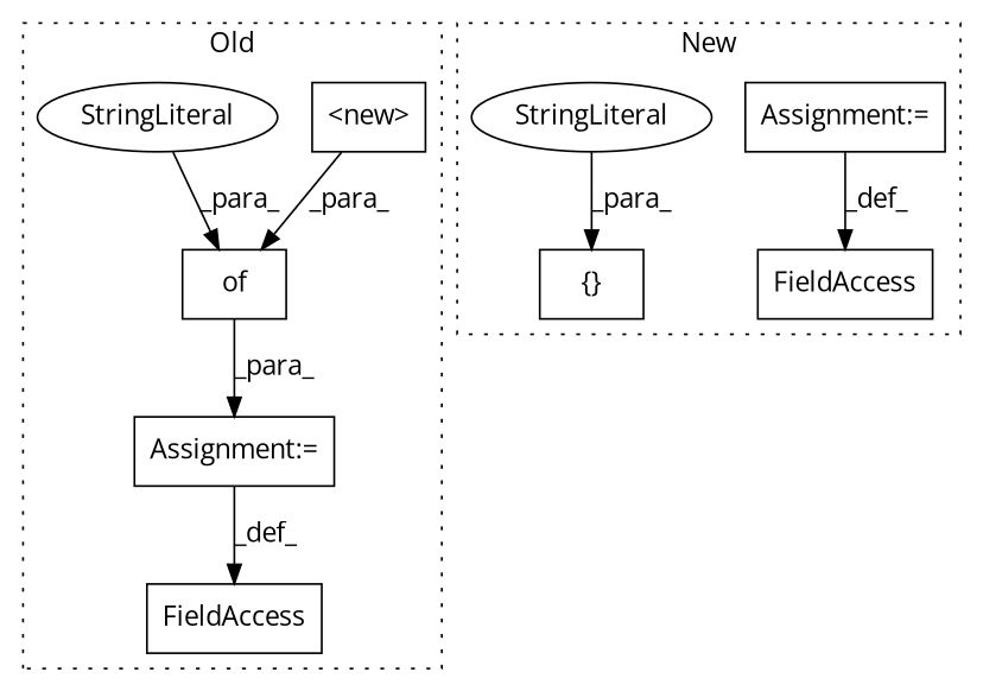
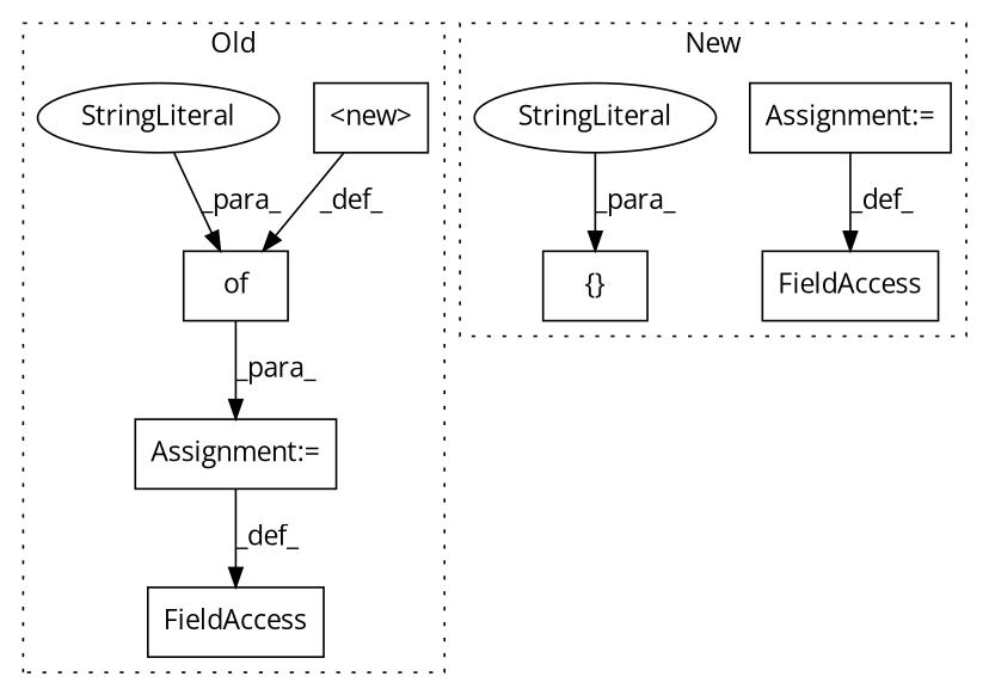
  digraph {
    fontname="Open Sans"
    node [a=22 fontname="Open Sans" l=1 shape=box]
    edge [fontname="Open Sans"]
    n1 [a=14 l=23 label="<new>" s=49725]
    n2 [l=22 label=FieldAccess s=49451]
    n3 [a=32 l="3,1" label=of s="49478,49827"]
    n4 [a=45 l=10 label=StringLiteral s=49481 shape=ellipse]
    n5 [a=7 label="Assignment:=" s=49473]
    n6 [a=7 label="Assignment:=" s=49381]
    n7 [a=4 l="1,1" label="{}" s="49330,49356"]
    n8 [l=15 label=FieldAccess s=49366]
    n9 [a=45 l=14 label=StringLiteral s=49342 shape=ellipse]
    subgraph cluster_1 {
      label=Old
      style=dotted
      n1
      n2
      n3
      n4
      n5
    }
    subgraph cluster_2 {
      label=New
      style=dotted
      n6
      n7
      n8
      n9
    }
-   n1 -> n3 [label=_para_]
+   n1 -> n3 [label=_def_]
    n3 -> n5 [label=_para_]
    n4 -> n3 [label=_para_]
    n5 -> n2 [label=_def_]
    n6 -> n8 [label=_def_]
    n9 -> n7 [label=_para_]
  }
